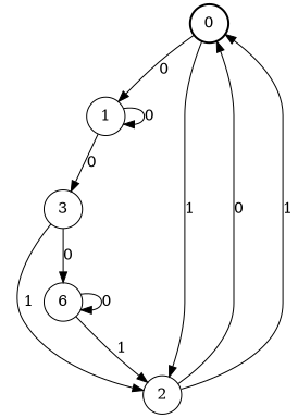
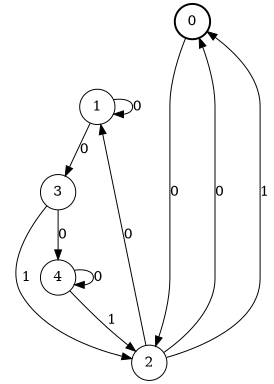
  digraph {
    node [shape=circle]
    0 [style=bold]
    1
    2
    3
-   4 [label=6]
-   0 -> 1 [label=0]
-   0 -> 2 [label=1]
+   4
+   2 -> 1 [label=0]
+   0 -> 2 [label=0]
    1 -> 1 [label=0]
    1 -> 3 [label=0]
    2 -> 0 [label=0]
    2 -> 0 [label=1]
    3 -> 2 [label=1]
    3 -> 4 [label=0]
    4 -> 2 [label=1]
    4 -> 4 [label=0]
  }
